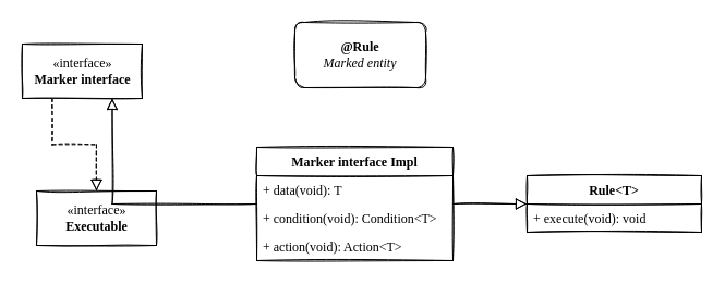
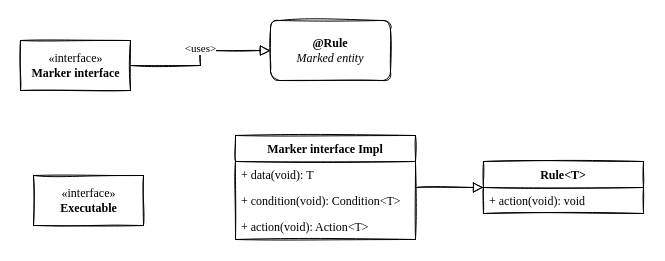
  <mxCell id="0" />
  <mxCell id="1" parent="0" />
  <mxCell id="2" value="&lt;b&gt;@Rule&lt;/b&gt;&lt;br&gt;&lt;i&gt;Marked entity&lt;/i&gt;" style="rounded=1;whiteSpace=wrap;html=1;shadow=0;fontFamily=Comic Sans MS;sketch=1;" vertex="1" parent="1"><mxGeometry x="270" y="20" width="120" height="60" as="geometry" /></mxCell>
- <mxCell id="4" style="edgeStyle=orthogonalEdgeStyle;rounded=0;sketch=1;orthogonalLoop=1;jettySize=auto;html=1;exitX=0.25;exitY=1;exitDx=0;exitDy=0;shadow=0;fontFamily=Comic Sans MS;endArrow=block;endFill=0;endSize=8;align=left;verticalAlign=bottom;dashed=1;" edge="1" parent="1" source="5" target="6"><mxGeometry relative="1" as="geometry" /></mxCell>
+ <mxCell id="3" value="&amp;lt;uses&amp;gt;" style="edgeStyle=orthogonalEdgeStyle;rounded=0;sketch=1;orthogonalLoop=1;jettySize=auto;html=1;exitX=1;exitY=0.5;exitDx=0;exitDy=0;entryX=0;entryY=0.5;entryDx=0;entryDy=0;shadow=0;fontFamily=Comic Sans MS;endArrow=block;endFill=0;endSize=8;verticalAlign=bottom;align=center;" edge="1" parent="1" source="5" target="2"><mxGeometry relative="1" as="geometry" /></mxCell>
  <mxCell id="5" value="«interface»&lt;br&gt;&lt;b&gt;Marker interface&lt;/b&gt;" style="html=1;shadow=0;fontFamily=Comic Sans MS;sketch=1;" vertex="1" parent="1"><mxGeometry x="20" y="40" width="110" height="50" as="geometry" /></mxCell>
  <mxCell id="6" value="«interface»&lt;br&gt;&lt;b&gt;Executable&lt;/b&gt;" style="html=1;shadow=0;fontFamily=Comic Sans MS;sketch=1;" vertex="1" parent="1"><mxGeometry x="33" y="175" width="110" height="50" as="geometry" /></mxCell>
- <mxCell id="7" style="edgeStyle=orthogonalEdgeStyle;rounded=0;sketch=1;orthogonalLoop=1;jettySize=auto;html=1;entryX=0.75;entryY=1;entryDx=0;entryDy=0;shadow=0;fontFamily=Comic Sans MS;endArrow=block;endFill=0;endSize=8;align=left;verticalAlign=bottom;" edge="1" parent="1" source="8" target="5"><mxGeometry relative="1" as="geometry" /></mxCell>
  <mxCell id="8" value="Marker interface Impl" style="swimlane;fontStyle=1;align=center;verticalAlign=top;childLayout=stackLayout;horizontal=1;startSize=26;horizontalStack=0;resizeParent=1;resizeParentMax=0;resizeLast=0;collapsible=1;marginBottom=0;shadow=0;fontFamily=Comic Sans MS;sketch=1;" vertex="1" parent="1"><mxGeometry x="235" y="135" width="180" height="104" as="geometry" /></mxCell>
  <mxCell id="9" value="+ data(void): T" style="text;strokeColor=none;fillColor=none;align=left;verticalAlign=top;spacingLeft=4;spacingRight=4;overflow=hidden;rotatable=0;points=[[0,0.5],[1,0.5]];portConstraint=eastwest;sketch=1;fontFamily=Comic Sans MS;" vertex="1" parent="8"><mxGeometry y="26" width="180" height="26" as="geometry" /></mxCell>
  <mxCell id="10" value="+ condition(void): Condition&lt;T&gt;" style="text;strokeColor=none;fillColor=none;align=left;verticalAlign=top;spacingLeft=4;spacingRight=4;overflow=hidden;rotatable=0;points=[[0,0.5],[1,0.5]];portConstraint=eastwest;sketch=1;fontFamily=Comic Sans MS;" vertex="1" parent="8"><mxGeometry y="52" width="180" height="26" as="geometry" /></mxCell>
  <mxCell id="11" value="+ action(void): Action&lt;T&gt;" style="text;strokeColor=none;fillColor=none;align=left;verticalAlign=top;spacingLeft=4;spacingRight=4;overflow=hidden;rotatable=0;points=[[0,0.5],[1,0.5]];portConstraint=eastwest;sketch=1;fontFamily=Comic Sans MS;" vertex="1" parent="8"><mxGeometry y="78" width="180" height="26" as="geometry" /></mxCell>
  <mxCell id="12" value="Rule&lt;T&gt;" style="swimlane;fontStyle=1;align=center;verticalAlign=top;childLayout=stackLayout;horizontal=1;startSize=26;horizontalStack=0;resizeParent=1;resizeParentMax=0;resizeLast=0;collapsible=1;marginBottom=0;shadow=0;fontFamily=Comic Sans MS;sketch=1;" vertex="1" parent="1"><mxGeometry x="483" y="161" width="160" height="52" as="geometry" /></mxCell>
- <mxCell id="13" value="+ execute(void): void" style="text;strokeColor=none;fillColor=none;align=left;verticalAlign=top;spacingLeft=4;spacingRight=4;overflow=hidden;rotatable=0;points=[[0,0.5],[1,0.5]];portConstraint=eastwest;sketch=1;fontFamily=Comic Sans MS;" vertex="1" parent="12"><mxGeometry y="26" width="160" height="26" as="geometry" /></mxCell>
+ <mxCell id="13" value="+ action(void): void" style="text;strokeColor=none;fillColor=none;align=left;verticalAlign=top;spacingLeft=4;spacingRight=4;overflow=hidden;rotatable=0;points=[[0,0.5],[1,0.5]];portConstraint=eastwest;sketch=1;fontFamily=Comic Sans MS;" vertex="1" parent="12"><mxGeometry y="26" width="160" height="26" as="geometry" /></mxCell>
  <mxCell id="14" style="edgeStyle=orthogonalEdgeStyle;rounded=0;sketch=1;orthogonalLoop=1;jettySize=auto;html=1;shadow=0;fontFamily=Comic Sans MS;endArrow=block;endFill=0;endSize=8;align=left;verticalAlign=bottom;" edge="1" parent="1" source="8" target="12"><mxGeometry relative="1" as="geometry"><mxPoint x="395" y="174" as="sourcePoint" /><mxPoint x="483" y="187" as="targetPoint" /></mxGeometry></mxCell>
